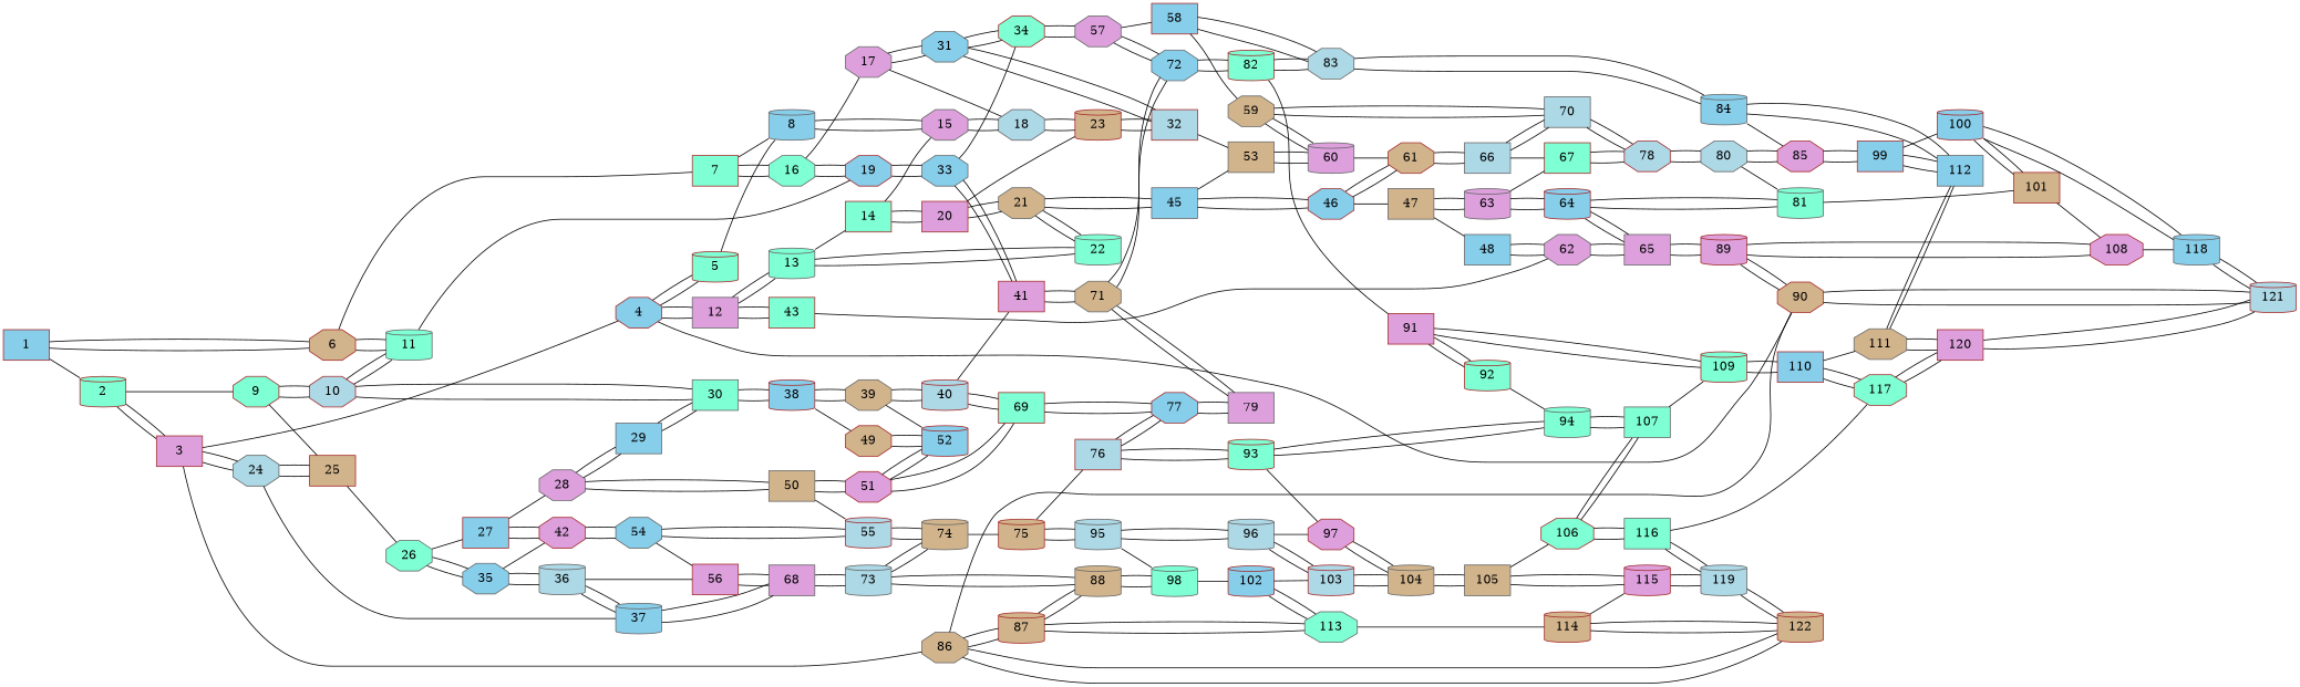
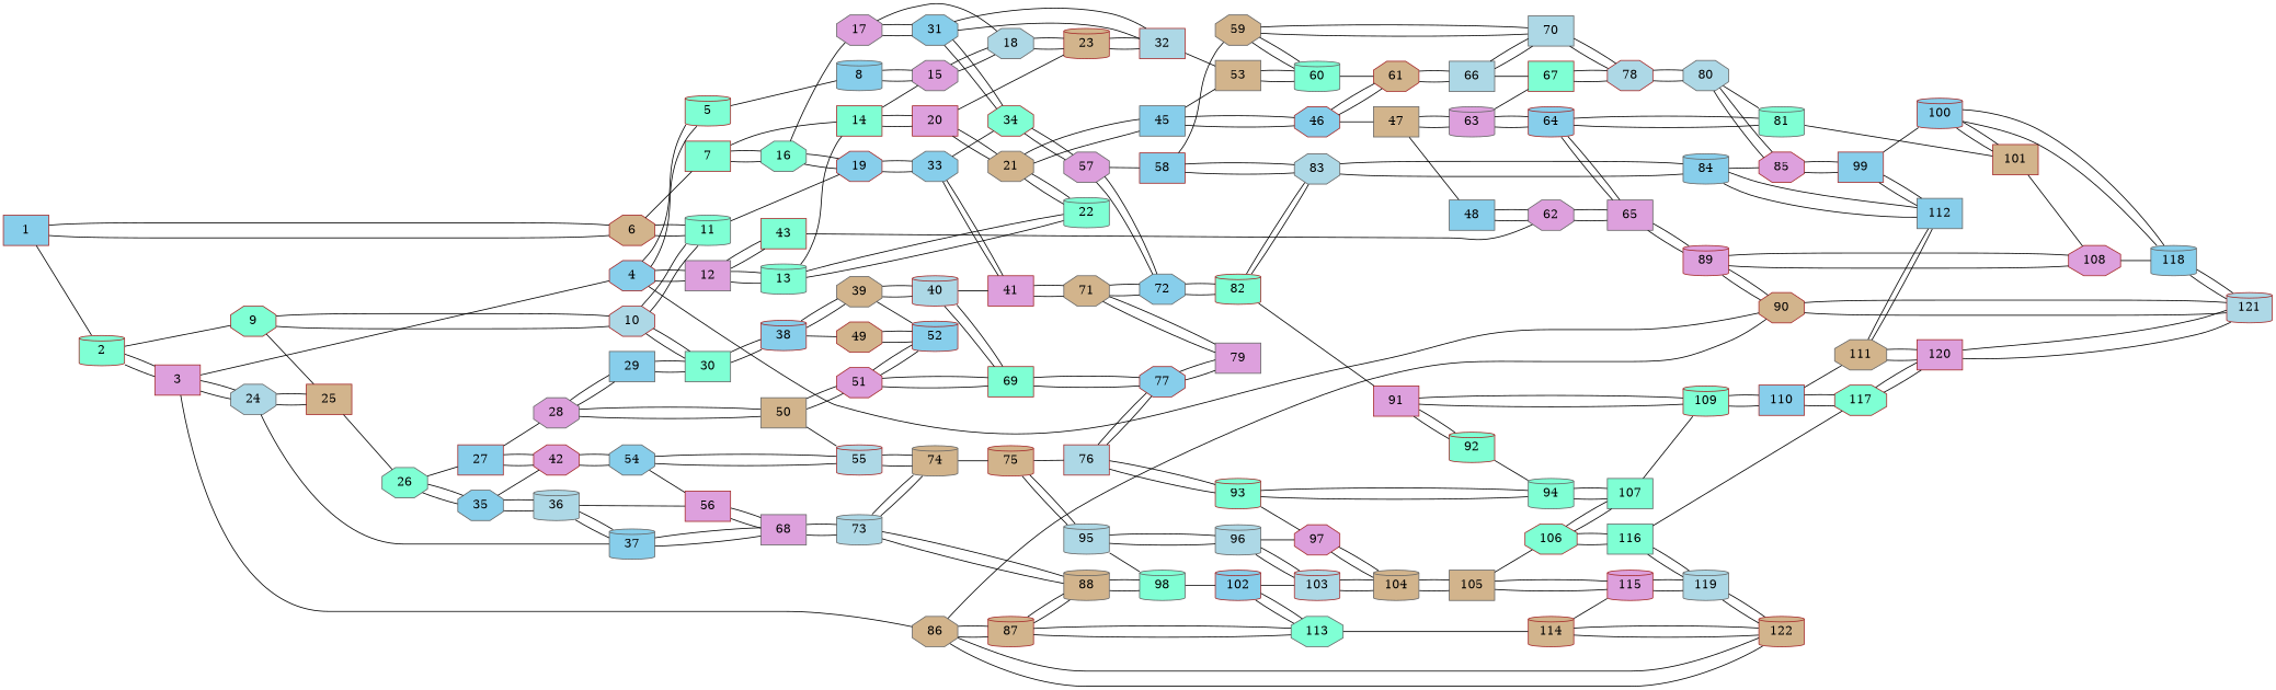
  graph {
    rankdir=LR
    node [color=brown fillcolor=aquamarine shape=cylinder style=filled]
    1 [fillcolor=skyblue shape=box]
    2
    6 [fillcolor=tan shape=octagon]
    3 [fillcolor=plum shape=box]
    9 [shape=octagon]
    7 [shape=box]
    11 [color=gray40]
    4 [fillcolor=skyblue shape=octagon]
    24 [color=gray40 fillcolor=lightblue shape=octagon]
    86 [color=gray40 fillcolor=tan shape=octagon]
    10 [fillcolor=lightblue shape=octagon]
    25 [fillcolor=tan shape=box]
    5
    12 [color=gray40 fillcolor=plum shape=box]
    90 [fillcolor=tan shape=octagon]
    37 [color=gray40 fillcolor=skyblue]
    87 [fillcolor=tan]
    122 [fillcolor=tan]
    8 [color=gray40 fillcolor=skyblue]
    13 [color=gray40]
    43 [shape=box]
    121 [fillcolor=lightblue]
    15 [color=gray40 fillcolor=plum shape=octagon]
    16 [color=gray40 shape=octagon]
    19 [fillcolor=skyblue shape=octagon]
    17 [color=gray40 fillcolor=plum shape=octagon]
    18 [color=gray40 fillcolor=lightblue shape=octagon]
    30 [color=gray40 shape=box]
    26 [color=gray40 shape=octagon]
    38 [fillcolor=skyblue]
    33 [color=gray40 fillcolor=skyblue shape=octagon]
    14 [shape=box]
    22 [color=gray40]
    62 [color=gray40 fillcolor=plum shape=octagon]
    20 [fillcolor=plum shape=box]
    23 [fillcolor=tan]
    21 [color=gray40 fillcolor=tan shape=octagon]
    31 [color=gray40 fillcolor=skyblue shape=octagon]
    32 [fillcolor=lightblue shape=box]
    34 [shape=octagon]
    41 [fillcolor=plum shape=box]
    45 [color=gray40 fillcolor=skyblue shape=box]
    53 [color=gray40 fillcolor=tan shape=box]
    46 [fillcolor=skyblue shape=octagon]
    68 [color=gray40 fillcolor=plum shape=box]
    27 [fillcolor=skyblue shape=box]
    35 [color=gray40 fillcolor=skyblue shape=octagon]
    28 [color=gray40 fillcolor=plum shape=octagon]
    42 [fillcolor=plum shape=octagon]
    36 [color=gray40 fillcolor=lightblue]
    29 [color=gray40 fillcolor=skyblue shape=box]
    50 [color=gray40 fillcolor=tan shape=box]
    54 [color=gray40 fillcolor=skyblue shape=octagon]
    51 [fillcolor=plum shape=octagon]
    55 [fillcolor=lightblue]
    39 [color=gray40 fillcolor=tan shape=octagon]
    49 [fillcolor=tan shape=octagon]
    57 [color=gray40 fillcolor=plum shape=octagon]
-   60 [color=gray40 fillcolor=plum]
+   60 [color=gray40]
    71 [color=gray40 fillcolor=tan shape=octagon]
    58 [fillcolor=skyblue shape=box]
    72 [color=gray40 fillcolor=skyblue shape=octagon]
    56 [fillcolor=plum shape=box]
    73 [color=gray40 fillcolor=lightblue]
    40 [fillcolor=lightblue]
    52 [fillcolor=skyblue]
    69 [shape=box]
    77 [fillcolor=skyblue shape=octagon]
    79 [color=gray40 fillcolor=plum shape=box]
    65 [color=gray40 fillcolor=plum shape=box]
    48 [color=gray40 fillcolor=skyblue shape=box]
    47 [color=gray40 fillcolor=tan shape=box]
    61 [fillcolor=tan shape=octagon]
    63 [color=gray40 fillcolor=plum]
    66 [color=gray40 fillcolor=lightblue shape=box]
    64 [fillcolor=skyblue]
    67 [shape=box]
    74 [color=gray40 fillcolor=tan]
    75 [fillcolor=tan]
    59 [color=gray40 fillcolor=tan shape=octagon]
    83 [color=gray40 fillcolor=lightblue shape=octagon]
    82
    70 [color=gray40 fillcolor=lightblue shape=box]
    84 [color=gray40 fillcolor=skyblue]
    78 [fillcolor=lightblue shape=octagon]
    89 [fillcolor=plum]
    81 [color=gray40]
    101 [fillcolor=tan shape=box]
    108 [fillcolor=plum shape=octagon]
    80 [color=gray40 fillcolor=lightblue shape=octagon]
    88 [color=gray40 fillcolor=tan]
    91 [fillcolor=plum shape=box]
    98 [color=gray40]
    76 [fillcolor=lightblue shape=box]
    95 [color=gray40 fillcolor=lightblue]
    93
    96 [color=gray40 fillcolor=lightblue]
    94 [color=gray40]
    97 [fillcolor=plum shape=octagon]
    85 [fillcolor=plum shape=octagon]
    99 [fillcolor=skyblue shape=box]
    92
    109
    112 [color=gray40 fillcolor=skyblue shape=box]
    100 [fillcolor=skyblue]
    113 [color=gray40 shape=octagon]
    114 [fillcolor=tan]
    102 [fillcolor=skyblue]
    118 [color=gray40 fillcolor=skyblue]
    110 [fillcolor=skyblue shape=box]
    107 [color=gray40 shape=box]
    104 [color=gray40 fillcolor=tan]
    103 [fillcolor=lightblue]
    105 [color=gray40 fillcolor=tan shape=box]
    106 [shape=octagon]
    115 [fillcolor=plum]
    116 [color=gray40 shape=box]
    119 [color=gray40 fillcolor=lightblue]
    117 [shape=octagon]
    111 [color=gray40 fillcolor=tan shape=octagon]
    120 [fillcolor=plum shape=box]
    1 -- 2
    1 -- 6
    1 -- 6
    2 -- 3
    2 -- 3
    2 -- 9
    6 -- 7
    6 -- 11
    6 -- 11
    3 -- 4
    3 -- 24
    3 -- 24
    3 -- 86
    9 -- 10
    9 -- 10
    9 -- 25
-   7 -- 8
+   7 -- 14
    7 -- 16
    7 -- 16
    11 -- 19
    4 -- 5
    4 -- 5
    4 -- 12
    4 -- 12
    4 -- 90
    24 -- 25
    24 -- 25
    24 -- 37
    86 -- 90
    86 -- 87
    86 -- 87
    86 -- 122
    86 -- 122
    10 -- 11
    10 -- 11
    10 -- 30
    10 -- 30
    25 -- 26
    5 -- 8
    12 -- 13
    12 -- 13
    12 -- 43
    12 -- 43
    90 -- 121
    90 -- 121
    37 -- 68
    37 -- 68
    87 -- 88
    87 -- 88
    87 -- 113
    87 -- 113
    8 -- 15
    8 -- 15
    13 -- 14
    13 -- 22
    13 -- 22
    43 -- 62
    15 -- 18
    15 -- 18
    16 -- 19
    16 -- 19
    16 -- 17
    19 -- 33
    19 -- 33
    17 -- 18
    17 -- 31
    17 -- 31
    18 -- 23
    18 -- 23
    30 -- 38
    30 -- 38
    26 -- 27
    26 -- 35
    26 -- 35
    38 -- 39
    38 -- 39
    38 -- 49
    33 -- 34
    33 -- 41
    33 -- 41
    14 -- 15
    14 -- 20
    14 -- 20
    62 -- 65
    62 -- 65
    20 -- 23
    20 -- 21
    20 -- 21
    23 -- 32
    23 -- 32
    21 -- 22
    21 -- 22
    21 -- 45
    21 -- 45
    31 -- 32
    31 -- 32
    31 -- 34
    31 -- 34
    32 -- 53
    34 -- 57
    34 -- 57
    41 -- 71
    41 -- 71
    45 -- 53
    45 -- 46
    45 -- 46
    53 -- 60
    53 -- 60
    46 -- 47
    46 -- 61
    46 -- 61
    68 -- 73
    68 -- 73
    27 -- 28
    27 -- 42
    27 -- 42
    35 -- 42
    35 -- 36
    35 -- 36
    28 -- 29
    28 -- 29
    28 -- 50
    28 -- 50
    42 -- 54
    42 -- 54
    36 -- 37
    36 -- 37
    36 -- 56
    29 -- 30
    29 -- 30
    50 -- 51
    50 -- 51
    50 -- 55
    54 -- 55
    54 -- 55
    54 -- 56
    51 -- 52
    51 -- 52
    51 -- 69
    51 -- 69
    55 -- 74
    55 -- 74
    39 -- 40
    39 -- 40
    39 -- 52
    49 -- 52
    49 -- 52
    57 -- 58
    57 -- 72
    57 -- 72
    60 -- 61
    71 -- 72
    71 -- 72
    71 -- 79
    71 -- 79
    58 -- 59
    58 -- 83
    58 -- 83
    72 -- 82
    72 -- 82
    56 -- 68
    56 -- 68
    73 -- 74
    73 -- 74
    73 -- 88
    73 -- 88
    40 -- 41
    40 -- 69
    40 -- 69
    69 -- 77
    69 -- 77
    77 -- 79
    77 -- 79
    65 -- 89
    65 -- 89
    48 -- 62
    48 -- 62
    47 -- 48
    47 -- 63
    47 -- 63
    61 -- 66
    61 -- 66
    63 -- 64
    63 -- 64
    63 -- 67
    66 -- 67
    66 -- 70
    66 -- 70
    64 -- 65
    64 -- 65
    64 -- 81
    64 -- 81
    67 -- 78
    67 -- 78
    74 -- 75
    75 -- 76
    75 -- 95
    75 -- 95
    59 -- 60
    59 -- 60
    59 -- 70
    59 -- 70
    83 -- 84
    83 -- 84
    82 -- 83
    82 -- 83
    82 -- 91
    70 -- 78
    70 -- 78
    84 -- 85
    84 -- 112
    84 -- 112
    78 -- 80
    78 -- 80
    89 -- 90
    89 -- 90
    89 -- 108
    89 -- 108
    81 -- 101
    101 -- 108
    108 -- 118
    80 -- 81
    80 -- 85
    80 -- 85
    88 -- 98
    88 -- 98
    91 -- 92
    91 -- 92
    91 -- 109
    91 -- 109
    98 -- 102
    76 -- 77
    76 -- 77
    76 -- 93
    76 -- 93
    95 -- 98
    95 -- 96
    95 -- 96
    93 -- 94
    93 -- 94
    93 -- 97
    96 -- 97
    96 -- 103
    96 -- 103
    94 -- 107
    94 -- 107
    97 -- 104
    97 -- 104
    85 -- 99
    85 -- 99
    99 -- 112
    99 -- 112
    99 -- 100
    92 -- 94
    109 -- 110
    109 -- 110
    100 -- 101
    100 -- 101
    100 -- 118
    100 -- 118
    113 -- 114
    114 -- 122
    114 -- 122
    114 -- 115
    102 -- 113
    102 -- 113
    102 -- 103
    118 -- 121
    118 -- 121
    110 -- 117
    110 -- 117
    110 -- 111
    107 -- 109
    104 -- 105
    104 -- 105
    103 -- 104
    103 -- 104
    105 -- 106
    105 -- 115
    105 -- 115
    106 -- 107
    106 -- 107
    106 -- 116
    106 -- 116
    115 -- 119
    115 -- 119
    116 -- 119
    116 -- 119
    116 -- 117
    119 -- 122
    119 -- 122
    117 -- 120
    117 -- 120
    111 -- 112
    111 -- 112
    111 -- 120
    111 -- 120
    120 -- 121
    120 -- 121
  }
